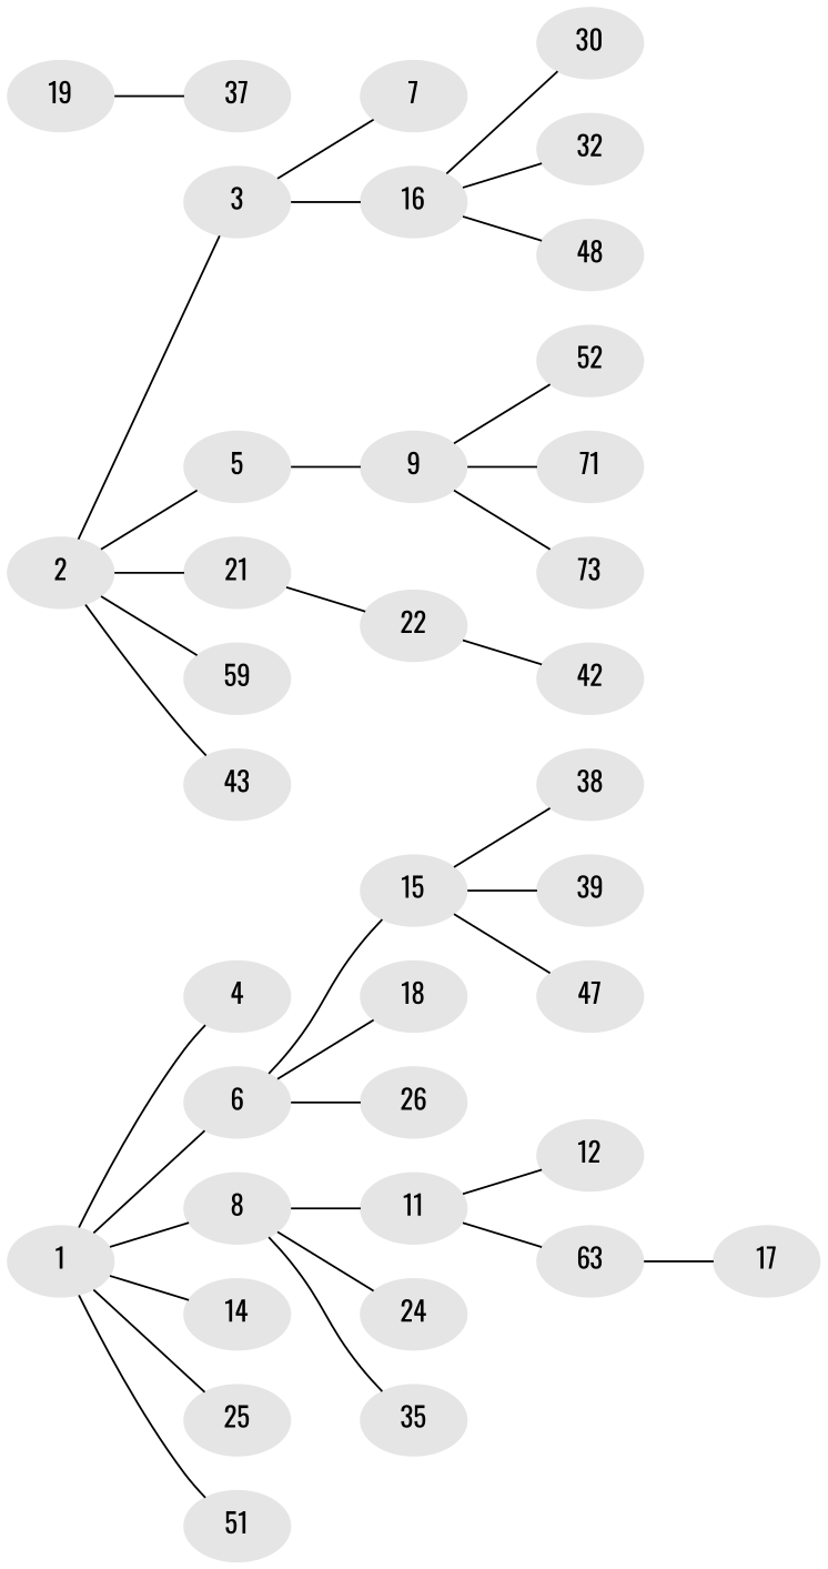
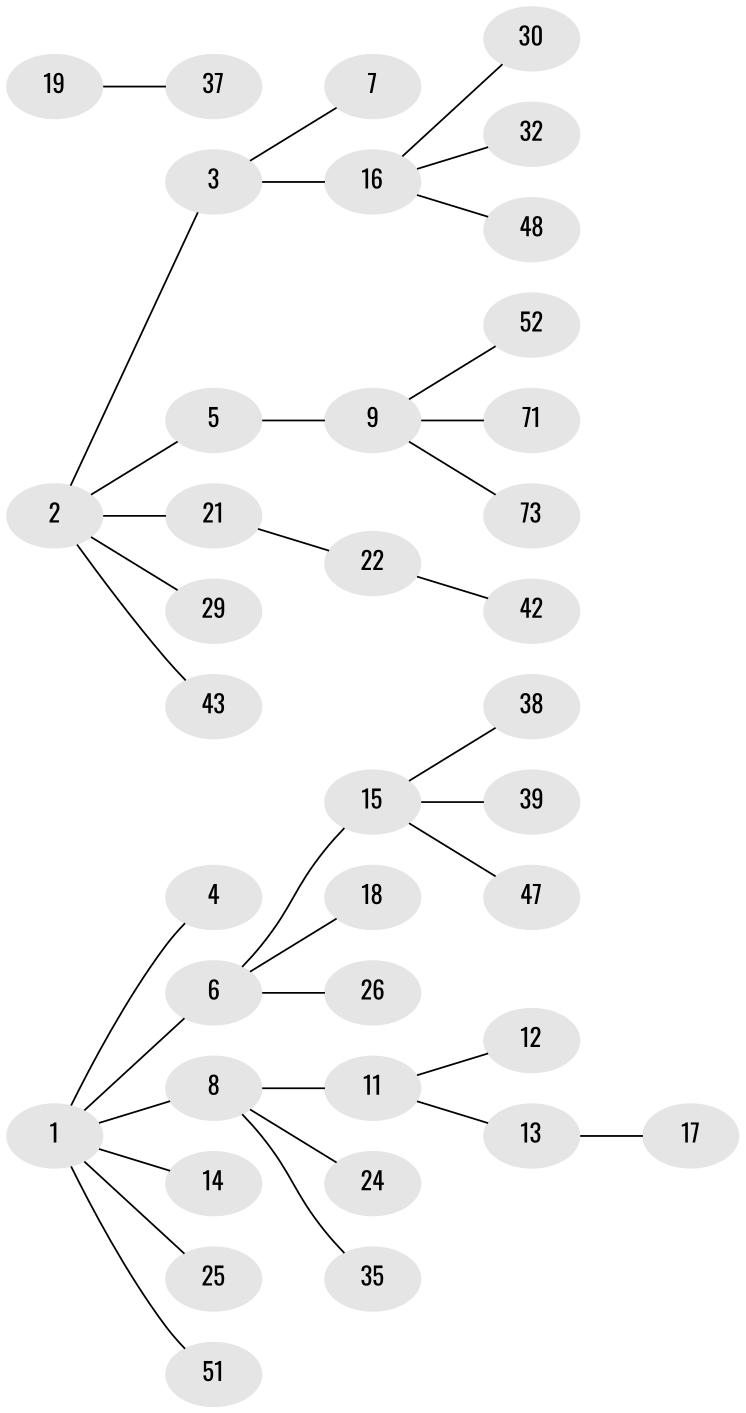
  graph {
    fontname=Oswald
    rankdir=LR
    node [color=gray90 fontname=Oswald style=filled]
    edge [fontname=Oswald]
    4 [super="+40"]
    1
    6
    8 [super="+10"]
    14 [super="+58"]
    25
    51
    2
    3
    5
    21
-   29 [label=59]
+   29
    43
    15 [super="+27+20"]
    18 [super="+36"]
    26 [super="+54+56"]
    11
    24 [super="+44+76+28"]
    35 [super="+75+55"]
    7
    16
    9
    22
    30 [super="+31"]
    32 [super="+34"]
    48 [super="+60"]
    52
    71
    73
    38
    39 [super="+74"]
    47 [super="+53"]
    12 [super="+41"]
-   13 [label=63]
+   13
    17
    19
    37
    42
    1 -- 4
    1 -- 6
    1 -- 8
    1 -- 14
    1 -- 25
    1 -- 51
    6 -- 15
    6 -- 18
    6 -- 26
    8 -- 11
    8 -- 24
    8 -- 35
    2 -- 3
    2 -- 5
    2 -- 21
    2 -- 29
    2 -- 43
    3 -- 7
    3 -- 16
    5 -- 9
    21 -- 22
    15 -- 38
    15 -- 39
    15 -- 47
    11 -- 12
    11 -- 13
    16 -- 30
    16 -- 32
    16 -- 48
    9 -- 52
    9 -- 71
    9 -- 73
    22 -- 42
    13 -- 17
    19 -- 37
  }
